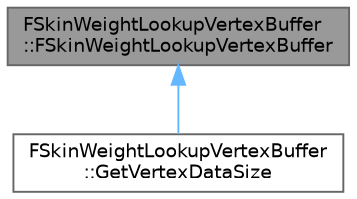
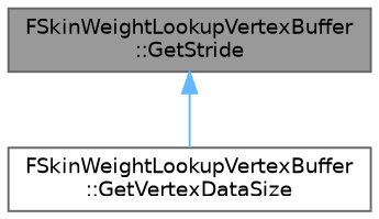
  digraph {
    rankdir=TB
    node [fontname=Helvetica fontsize=10 shape=box style=filled]
-   n1 [color=gray40 fillcolor=grey60 fontcolor=black height=0.2 label="FSkinWeightLookupVertexBuffer\l::FSkinWeightLookupVertexBuffer" width=0.4]
+   n1 [color=gray40 fillcolor=grey60 fontcolor=black height=0.2 label="FSkinWeightLookupVertexBuffer\l::GetStride" width=0.4]
    n2 [color=grey40 fillcolor=white height=0.2 label="FSkinWeightLookupVertexBuffer\l::GetVertexDataSize" width=0.4]
    n1 -> n2 [color=steelblue1 dir=back fontname=Helvetica fontsize=10 labelfontname=Helvetica labelfontsize=10 style=solid]
  }
